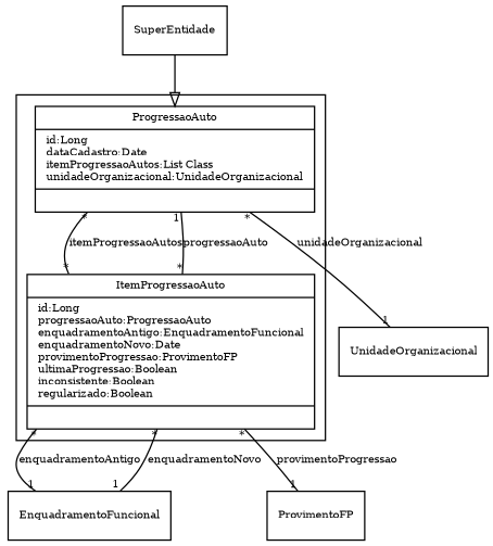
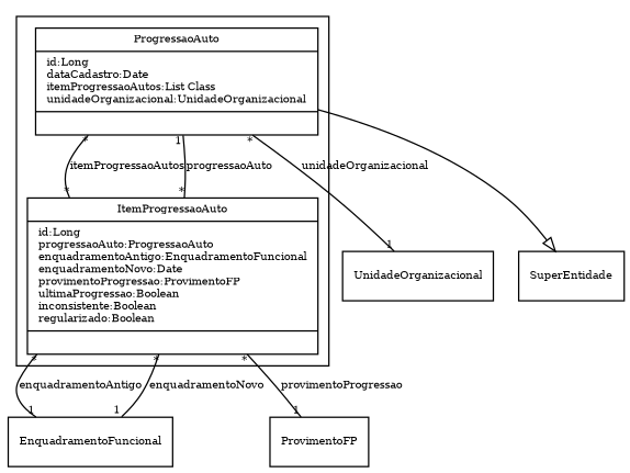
  digraph {
    fontname="Times-Roman"
    fontsize=8
    node [fontname="Times-Roman" fontsize=8 shape=record]
    edge [arrowhead=none fontname="Times-Roman" fontsize=8 headlabel=1 taillabel="*"]
    n1 [label="{ProgressaoAuto|id:Long\ldataCadastro:Date\litemProgressaoAutos:List Class\lunidadeOrganizacional:UnidadeOrganizacional\l|\l}"]
    n2 [label="{ItemProgressaoAuto|id:Long\lprogressaoAuto:ProgressaoAuto\lenquadramentoAntigo:EnquadramentoFuncional\lenquadramentoNovo:Date\lprovimentoProgressao:ProvimentoFP\lultimaProgressao:Boolean\linconsistente:Boolean\lregularizado:Boolean\l|\l}"]
    UnidadeOrganizacional
    SuperEntidade
    EnquadramentoFuncional
    ProvimentoFP
    subgraph cluster_1 {
      n1
      n2
    }
    n1 -> n2 [headlabel="*" label=itemProgressaoAutos]
    n1 -> UnidadeOrganizacional [label=unidadeOrganizacional]
-   SuperEntidade -> n1 [arrowhead=empty headlabel="" taillabel=""]
+   n1 -> SuperEntidade [arrowhead=empty headlabel="" taillabel=""]
    n2 -> n1 [label=progressaoAuto]
    n2 -> EnquadramentoFuncional [label=enquadramentoAntigo]
    n2 -> EnquadramentoFuncional [label=enquadramentoNovo]
    n2 -> ProvimentoFP [label=provimentoProgressao]
  }
